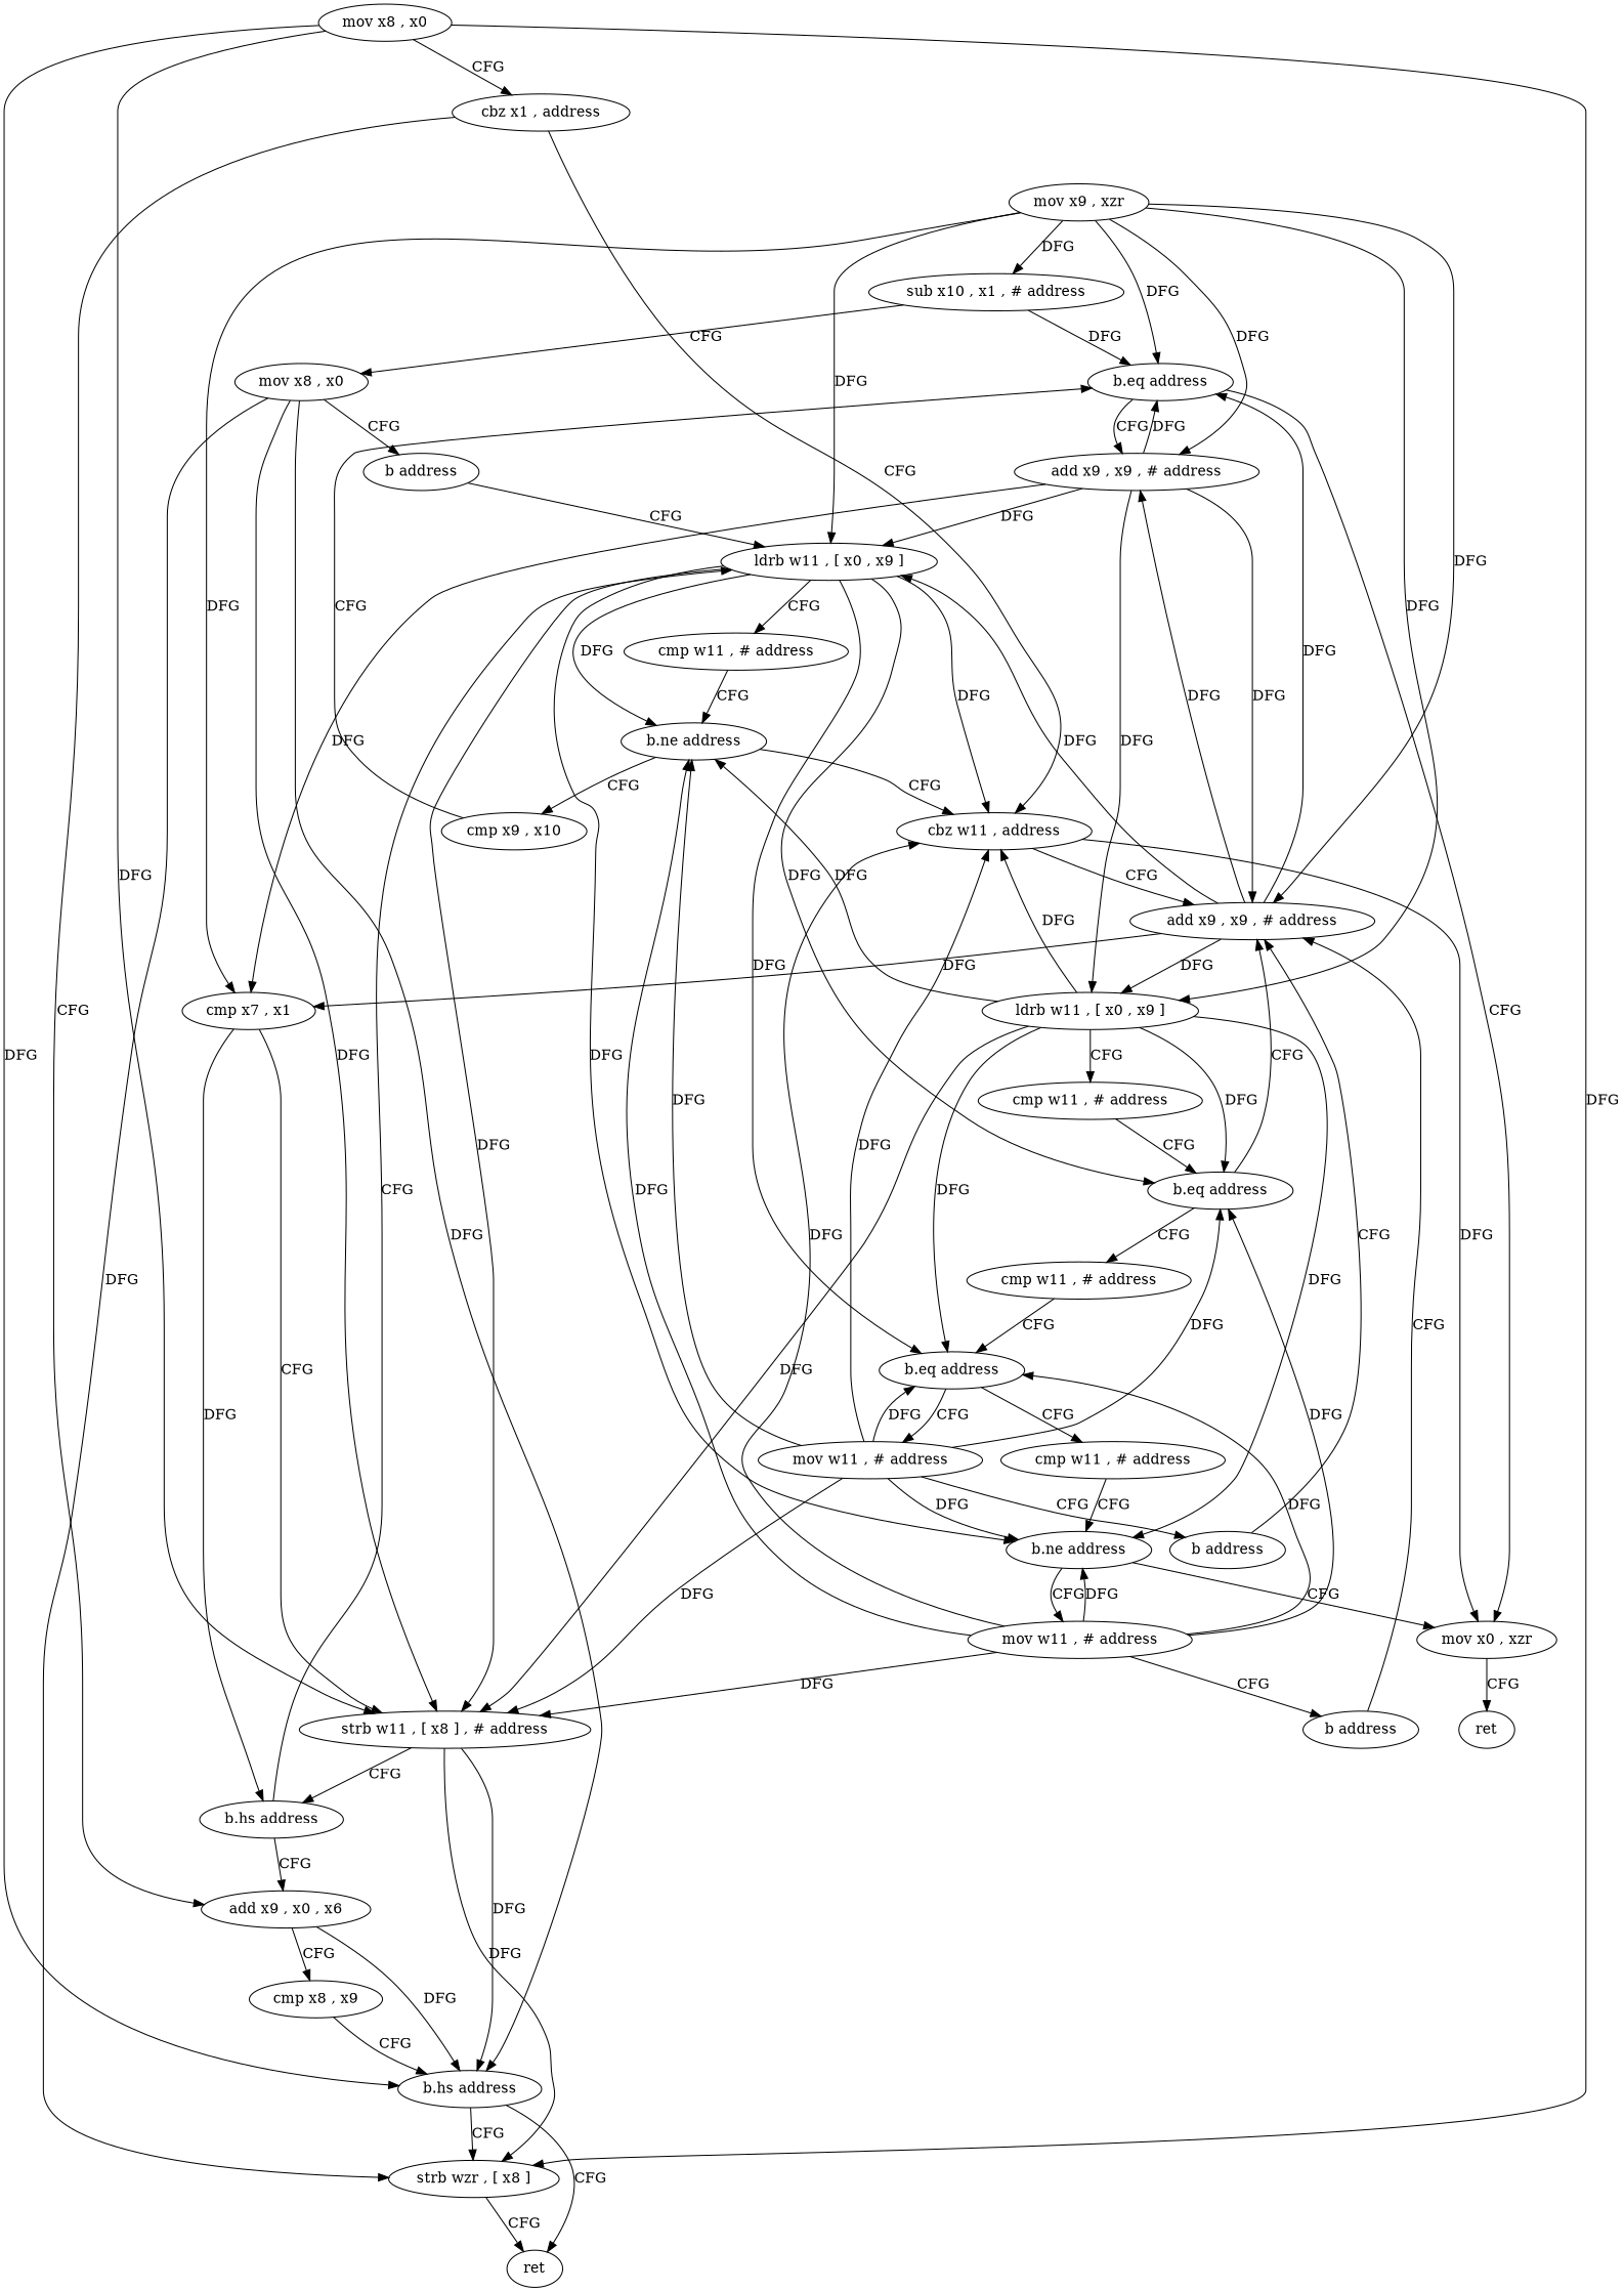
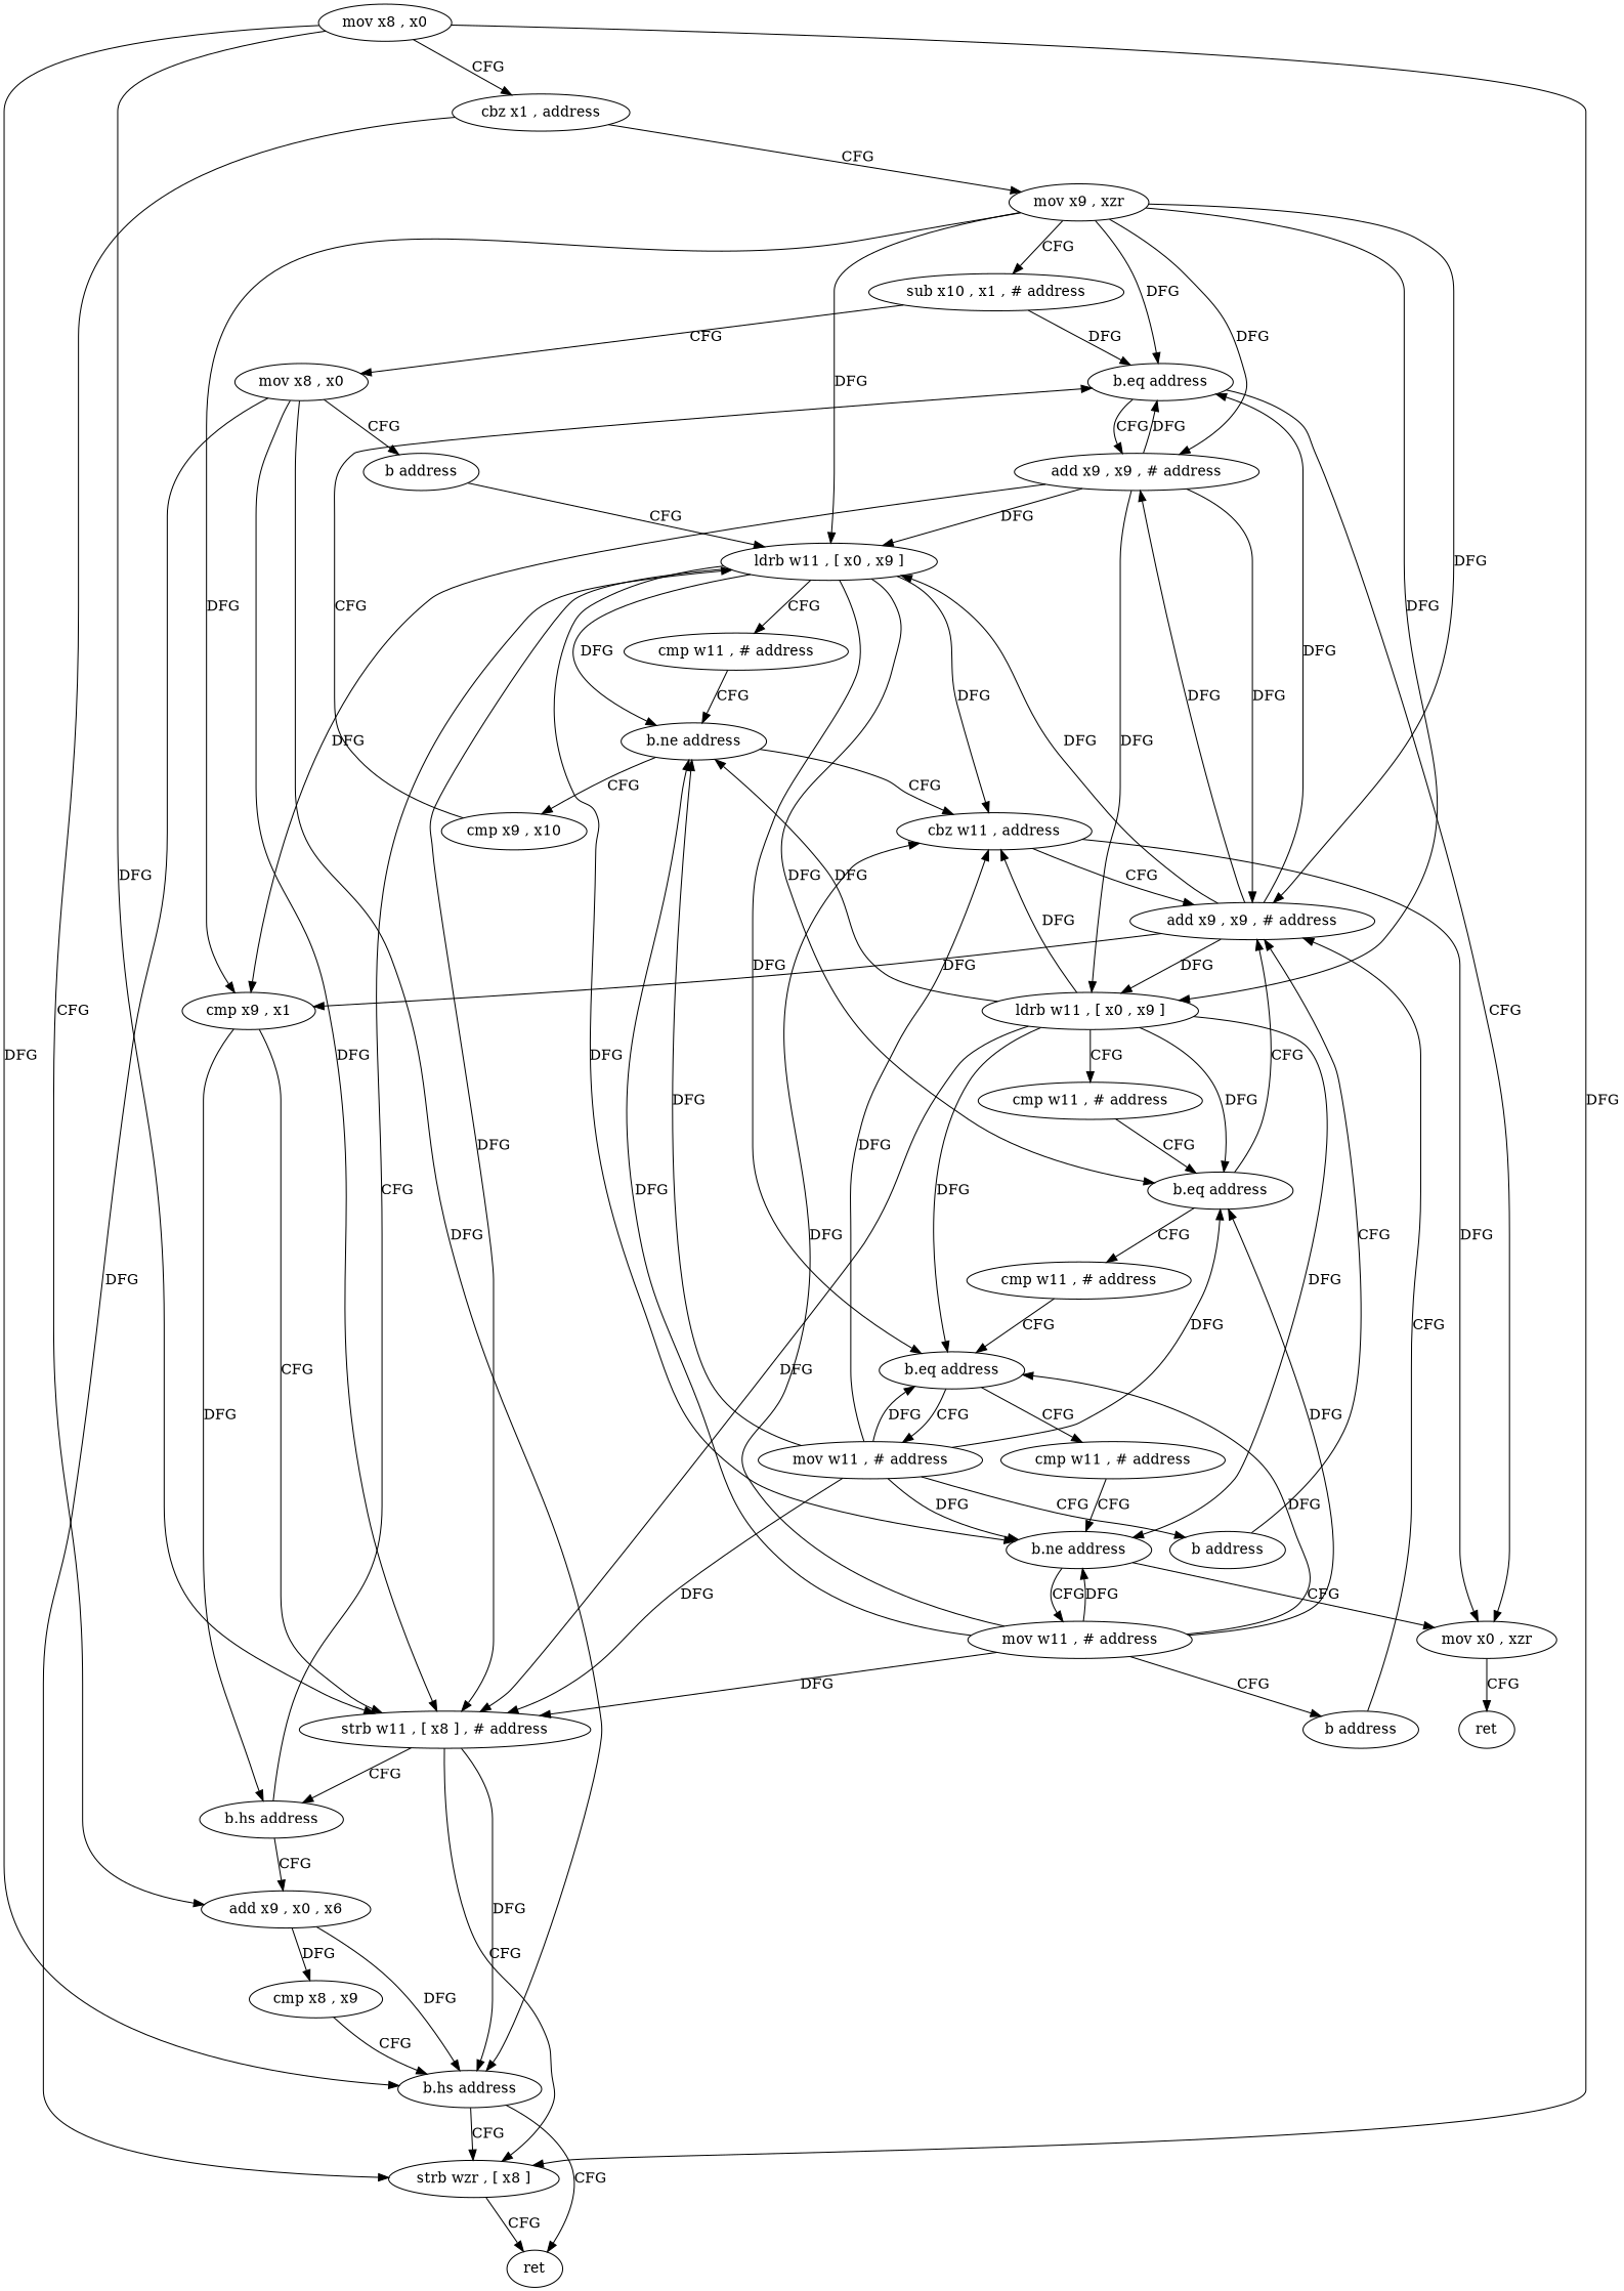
  digraph {
    n1 [label="mov x8 , x0"]
    n2 [label="cbz x1 , address"]
    n3 [label="b.hs address"]
    n4 [label="strb wzr , [ x8 ]"]
    n5 [label="strb w11 , [ x8 ] , # address"]
    n6 [label="add x9 , x0 , x6"]
    n7 [label="mov x9 , xzr"]
    n8 [label=ret]
    n9 [label="b.hs address"]
    n10 [label="cmp x8 , x9"]
    n11 [label="sub x10 , x1 , # address"]
    n12 [label="ldrb w11 , [ x0 , x9 ]"]
    n13 [label="add x9 , x9 , # address"]
    n14 [label="b.eq address"]
    n15 [label="add x9 , x9 , # address"]
-   n16 [label="cmp x7 , x1"]
+   n16 [label="cmp x9 , x1"]
    n17 [label="ldrb w11 , [ x0 , x9 ]"]
    n18 [label="mov x8 , x0"]
    n19 [label="cmp w11 , # address"]
    n20 [label="b.ne address"]
    n21 [label="cbz w11 , address"]
    n22 [label="b.eq address"]
    n23 [label="b.eq address"]
    n24 [label="b.ne address"]
    n25 [label="mov x0 , xzr"]
    n26 [label="cmp w11 , # address"]
    n27 [label="b address"]
    n28 [label="cmp x9 , x10"]
    n29 [label="cmp w11 , # address"]
    n30 [label="mov w11 , # address"]
    n31 [label="cmp w11 , # address"]
    n32 [label="mov w11 , # address"]
    n33 [label=ret]
    n34 [label="b address"]
    n35 [label="b address"]
    n1 -> n2 [label=CFG]
    n1 -> n3 [label=DFG]
    n1 -> n4 [label=DFG]
    n1 -> n5 [label=DFG]
    n2 -> n6 [label=CFG]
-   n2 -> n21 [label=CFG]
+   n2 -> n7 [label=CFG]
    n3 -> n4 [label=CFG]
    n3 -> n8 [label=CFG]
    n4 -> n8 [label=CFG]
    n5 -> n3 [label=DFG]
-   n5 -> n4 [label=DFG]
+   n5 -> n4 [label=CFG]
    n5 -> n9 [label=CFG]
    n6 -> n3 [label=DFG]
-   n6 -> n10 [label=CFG]
-   n7 -> n11 [label=DFG]
+   n6 -> n10 [label=DFG]
+   n7 -> n11 [label=CFG]
    n7 -> n12 [label=DFG]
    n7 -> n13 [label=DFG]
    n7 -> n14 [label=DFG]
    n7 -> n15 [label=DFG]
    n7 -> n16 [label=DFG]
    n7 -> n17 [label=DFG]
    n9 -> n6 [label=CFG]
    n9 -> n12 [label=CFG]
    n10 -> n3 [label=CFG]
    n11 -> n14 [label=DFG]
    n11 -> n18 [label=CFG]
    n12 -> n5 [label=DFG]
    n12 -> n19 [label=CFG]
    n12 -> n20 [label=DFG]
    n12 -> n21 [label=DFG]
    n12 -> n22 [label=DFG]
    n12 -> n23 [label=DFG]
    n12 -> n24 [label=DFG]
    n13 -> n12 [label=DFG]
    n13 -> n14 [label=DFG]
    n13 -> n15 [label=DFG]
    n13 -> n16 [label=DFG]
    n13 -> n17 [label=DFG]
    n14 -> n15 [label=CFG]
    n14 -> n25 [label=CFG]
    n15 -> n12 [label=DFG]
    n15 -> n13 [label=DFG]
    n15 -> n14 [label=DFG]
    n15 -> n16 [label=DFG]
    n15 -> n17 [label=DFG]
    n16 -> n5 [label=CFG]
    n16 -> n9 [label=DFG]
    n17 -> n5 [label=DFG]
    n17 -> n20 [label=DFG]
    n17 -> n21 [label=DFG]
    n17 -> n22 [label=DFG]
    n17 -> n23 [label=DFG]
    n17 -> n24 [label=DFG]
    n17 -> n26 [label=CFG]
    n18 -> n3 [label=DFG]
    n18 -> n4 [label=DFG]
    n18 -> n5 [label=DFG]
    n18 -> n27 [label=CFG]
    n19 -> n20 [label=CFG]
    n20 -> n21 [label=CFG]
    n20 -> n28 [label=CFG]
    n21 -> n13 [label=CFG]
    n21 -> n25 [label=DFG]
    n22 -> n13 [label=CFG]
    n22 -> n29 [label=CFG]
    n23 -> n30 [label=CFG]
    n23 -> n31 [label=CFG]
    n24 -> n25 [label=CFG]
    n24 -> n32 [label=CFG]
    n25 -> n33 [label=CFG]
    n26 -> n22 [label=CFG]
    n27 -> n12 [label=CFG]
    n28 -> n14 [label=CFG]
    n29 -> n23 [label=CFG]
    n30 -> n5 [label=DFG]
    n30 -> n20 [label=DFG]
    n30 -> n21 [label=DFG]
    n30 -> n22 [label=DFG]
    n30 -> n23 [label=DFG]
    n30 -> n24 [label=DFG]
    n30 -> n34 [label=CFG]
    n31 -> n24 [label=CFG]
    n32 -> n5 [label=DFG]
    n32 -> n20 [label=DFG]
    n32 -> n21 [label=DFG]
    n32 -> n22 [label=DFG]
    n32 -> n23 [label=DFG]
    n32 -> n24 [label=DFG]
    n32 -> n35 [label=CFG]
    n34 -> n13 [label=CFG]
    n35 -> n13 [label=CFG]
  }
